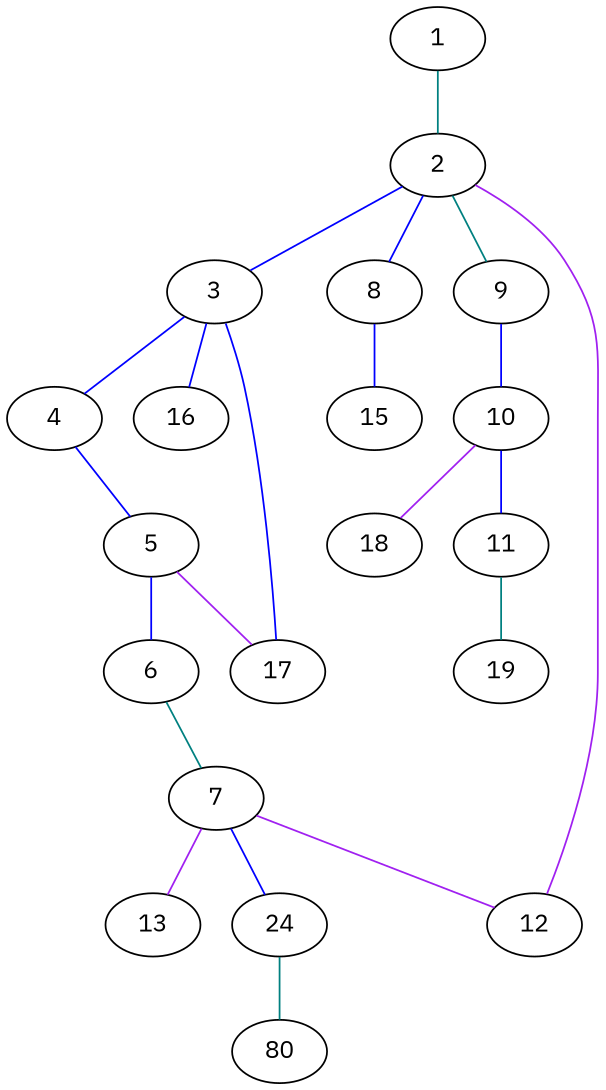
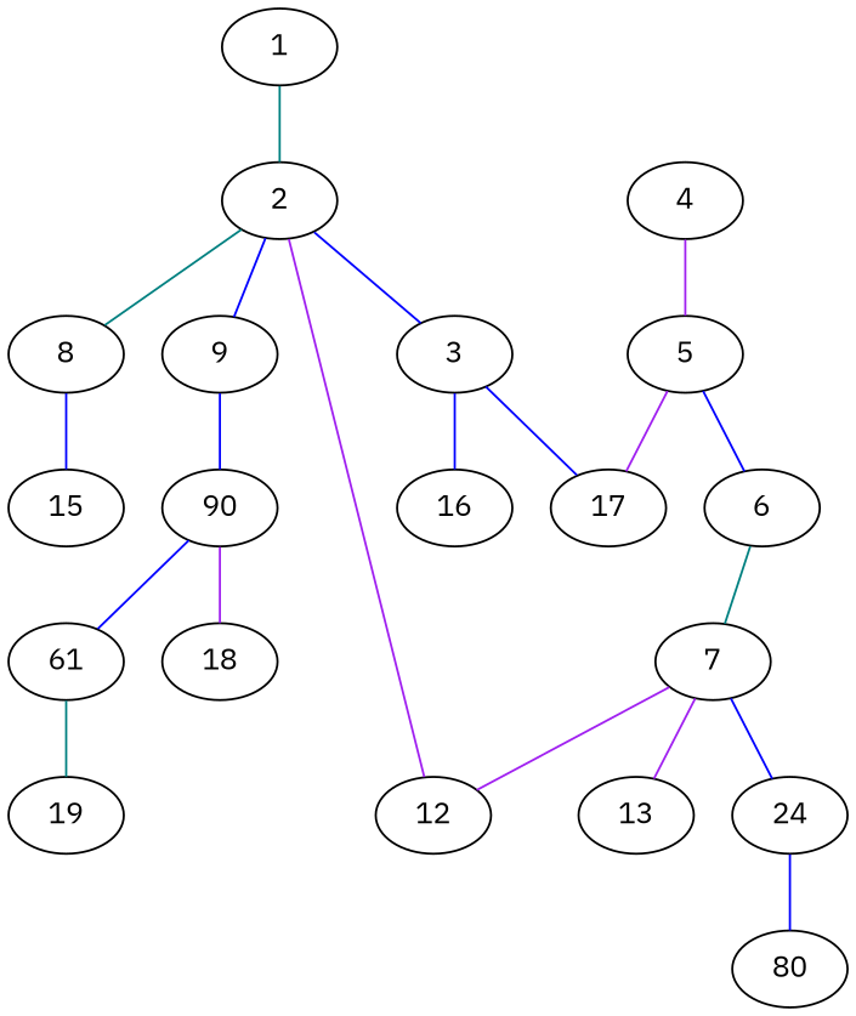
  graph {
    fontname="IBM Plex Sans"
    node [fontname="IBM Plex Sans"]
    edge [color=blue fontname="IBM Plex Sans"]
    1
    2
    3
    8
    9
    12
-   11
+   11 [label=61]
    19
    4
    16
    17
    15
-   10
+   10 [label=90]
    5
    18
    6
    7
    13
    n19 [label=24]
    n20 [label=80]
    1 -- 2 [color=teal]
    2 -- 3
-   2 -- 8
-   2 -- 9 [color=teal]
+   2 -- 8 [color=teal]
+   2 -- 9
    2 -- 12 [color=purple]
-   3 -- 4
    3 -- 16
    3 -- 17
    8 -- 15
    9 -- 10
    11 -- 19 [color=teal]
-   4 -- 5
+   4 -- 5 [color=purple]
    10 -- 11
    10 -- 18 [color=purple]
    5 -- 17 [color=purple]
    5 -- 6
    6 -- 7 [color=teal]
    7 -- 12 [color=purple]
    7 -- 13 [color=purple]
    7 -- n19
-   n19 -- n20 [color=teal]
+   n19 -- n20
  }
